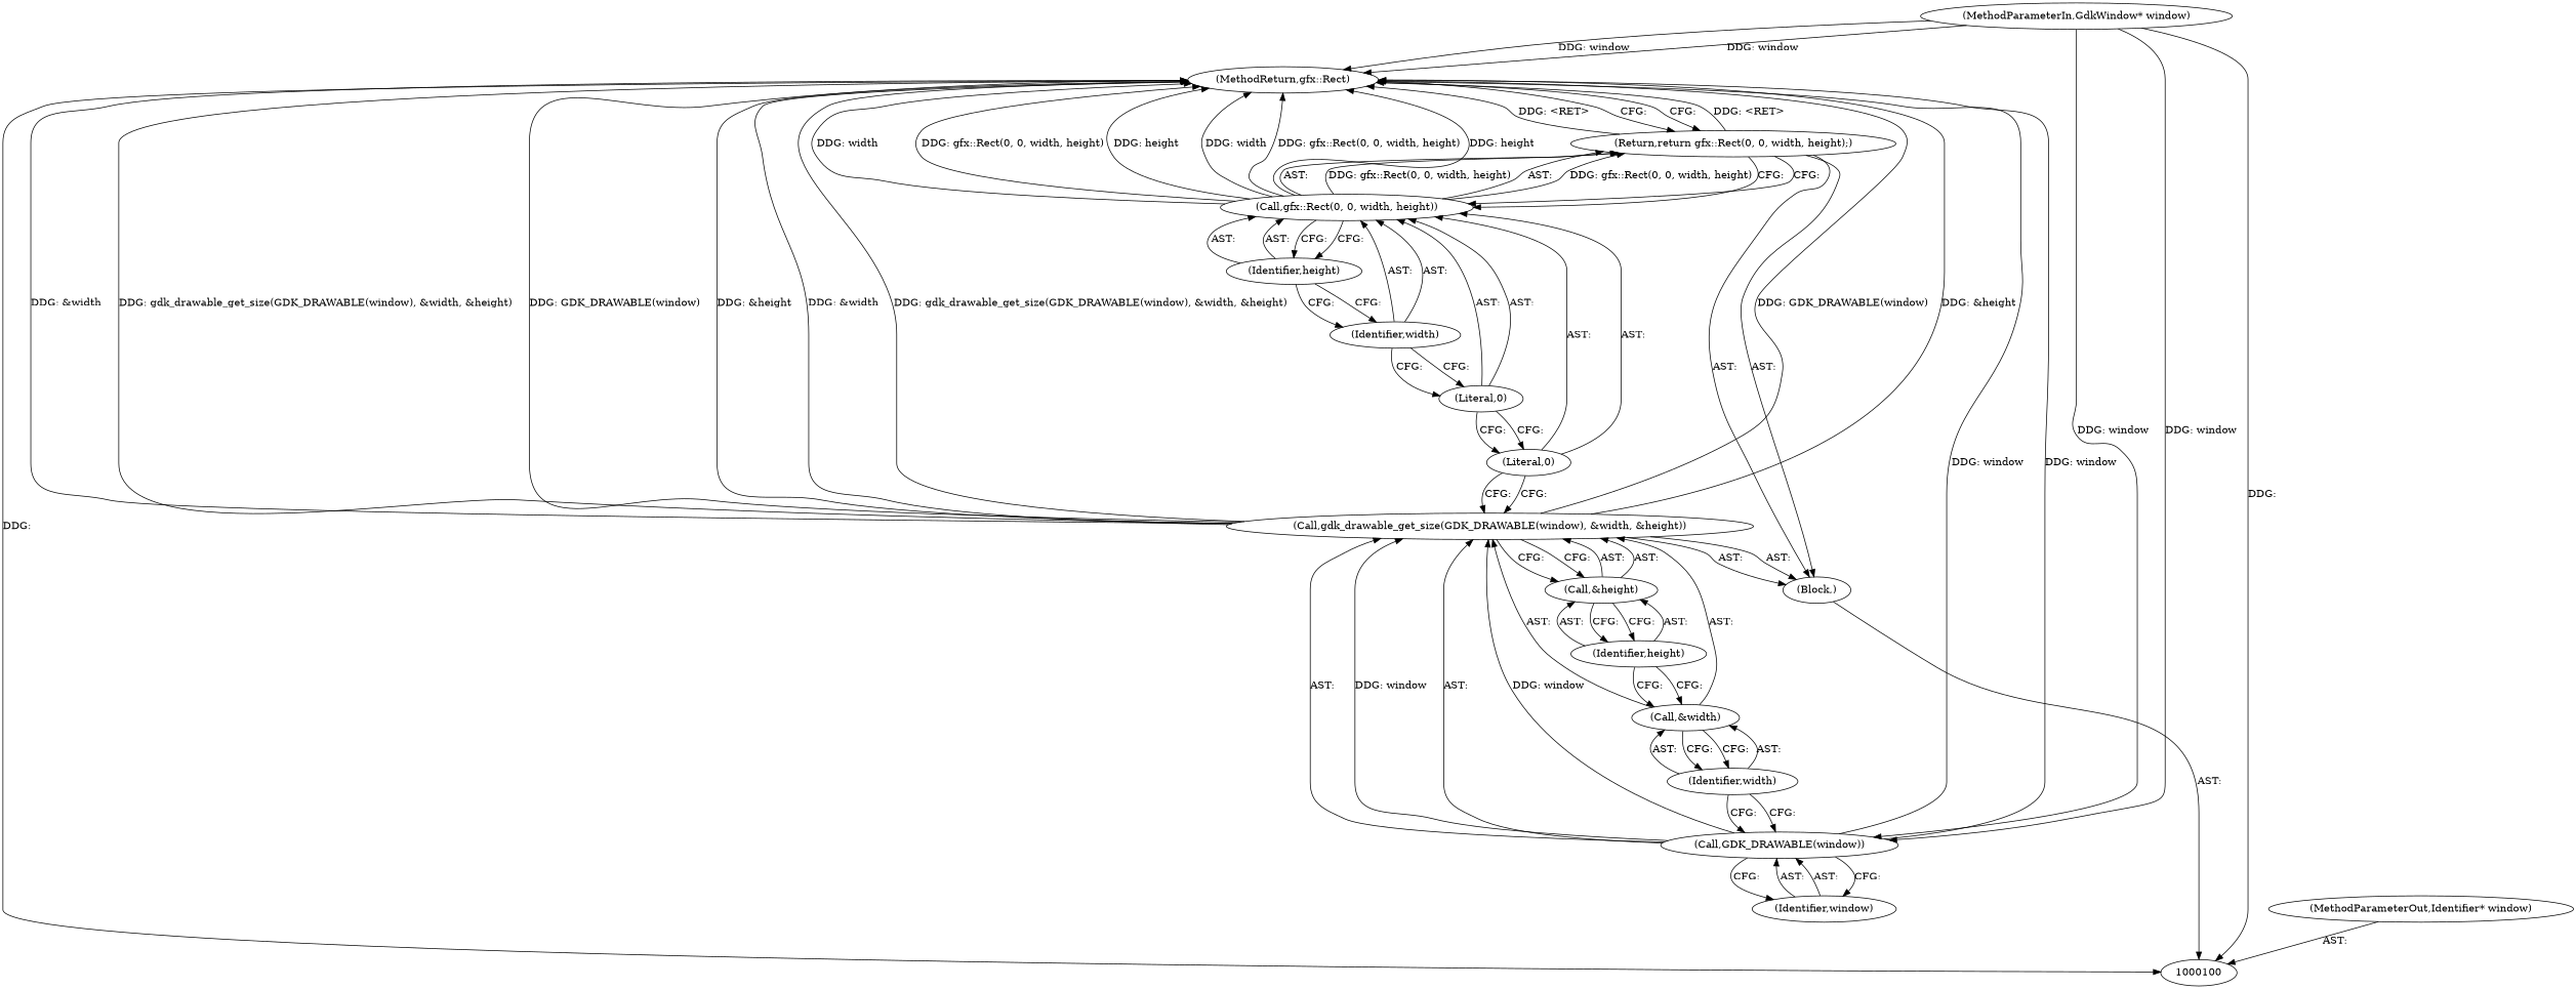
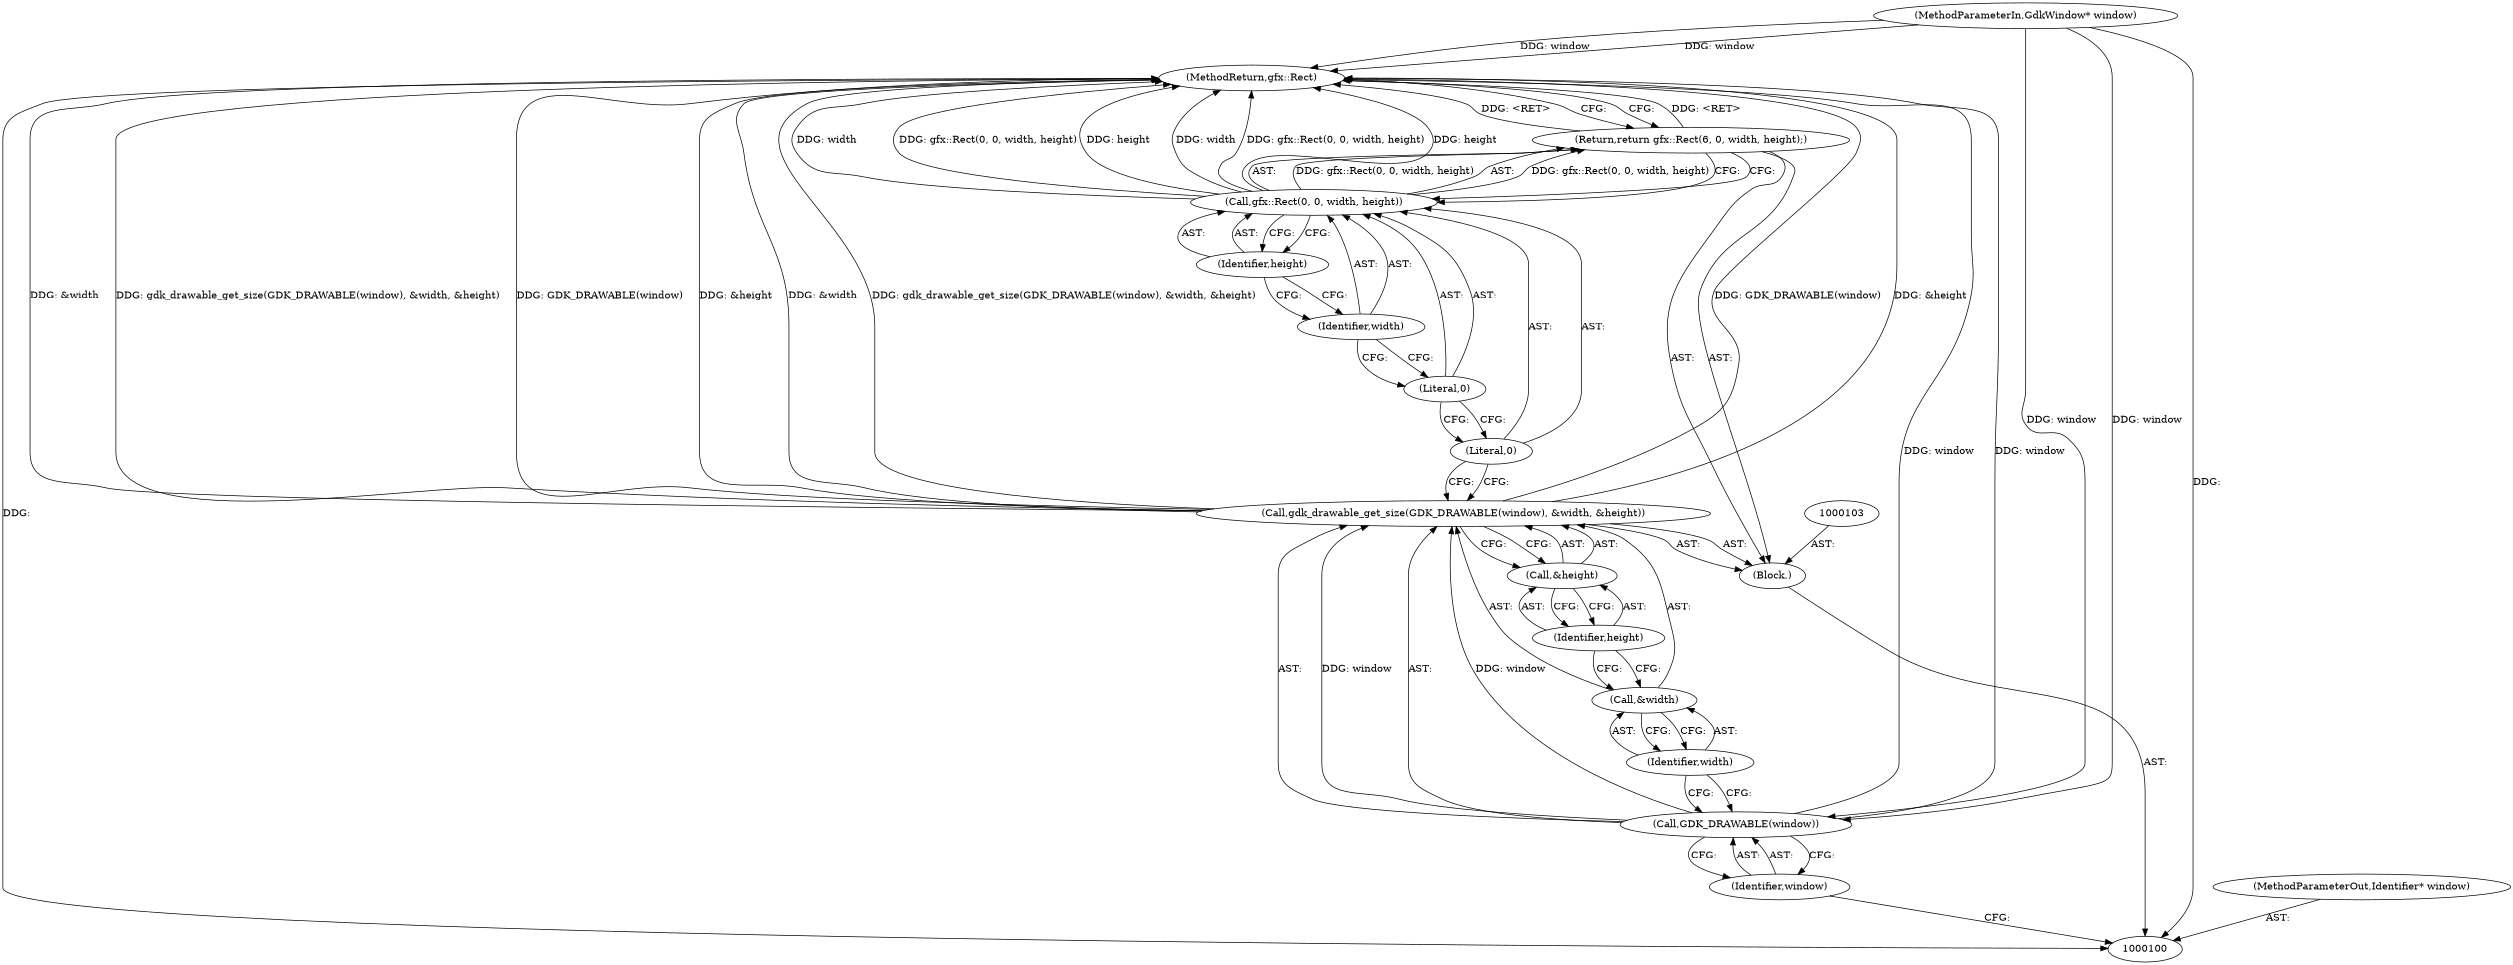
  digraph {
    n1 [label="(MethodReturn,gfx::Rect)"]
-   n2 [label="(Return,return gfx::Rect(0, 0, width, height);)"]
+   n2 [label="(Return,return gfx::Rect(6, 0, width, height);)"]
    1000100
    n4 [label="(Block,)"]
    n5 [label="(Call,gfx::Rect(0, 0, width, height))"]
    n6 [label="(MethodParameterIn,GdkWindow* window)"]
    n7 [label="(Call,GDK_DRAWABLE(window))"]
    n8 [label="(Call,gdk_drawable_get_size(GDK_DRAWABLE(window), &width, &height))"]
    n9 [label="(Identifier,window)"]
    n10 [label="(MethodParameterOut,Identifier* window)"]
    n11 [label="(Call,&height)"]
    n12 [label="(Identifier,height)"]
    n13 [label="(Call,&width)"]
    n14 [label="(Identifier,width)"]
    n15 [label="(Literal,0)"]
    n16 [label="(Identifier,height)"]
    n17 [label="(Literal,0)"]
    n18 [label="(Identifier,width)"]
+   1000103
    n1 -> n2 [label="CFG: "]
    n1 -> n2 [label="CFG: "]
    n1 -> 1000100 [label="DDG: "]
    n2 -> n1 [label="DDG: <RET>"]
    n2 -> n1 [label="DDG: <RET>"]
    n2 -> n4 [label="AST: "]
    n2 -> n4 [label="AST: "]
    n2 -> n5 [label="CFG: "]
    n2 -> n5 [label="CFG: "]
    n4 -> 1000100 [label="AST: "]
    n5 -> n1 [label="DDG: height"]
    n5 -> n1 [label="DDG: width"]
    n5 -> n1 [label="DDG: gfx::Rect(0, 0, width, height)"]
    n5 -> n1 [label="DDG: height"]
    n5 -> n1 [label="DDG: width"]
    n5 -> n1 [label="DDG: gfx::Rect(0, 0, width, height)"]
    n5 -> n2 [label="AST: "]
    n5 -> n2 [label="DDG: gfx::Rect(0, 0, width, height)"]
    n5 -> n2 [label="AST: "]
    n5 -> n2 [label="DDG: gfx::Rect(0, 0, width, height)"]
    n5 -> n16 [label="CFG: "]
    n5 -> n16 [label="CFG: "]
    n6 -> n1 [label="DDG: window"]
    n6 -> n1 [label="DDG: window"]
    n6 -> 1000100 [label="DDG: "]
    n6 -> n7 [label="DDG: window"]
    n6 -> n7 [label="DDG: window"]
    n7 -> n1 [label="DDG: window"]
    n7 -> n1 [label="DDG: window"]
    n7 -> n8 [label="AST: "]
    n7 -> n8 [label="DDG: window"]
    n7 -> n8 [label="AST: "]
    n7 -> n8 [label="DDG: window"]
    n7 -> n9 [label="CFG: "]
    n7 -> n9 [label="CFG: "]
    n8 -> n1 [label="DDG: &width"]
    n8 -> n1 [label="DDG: gdk_drawable_get_size(GDK_DRAWABLE(window), &width, &height)"]
    n8 -> n1 [label="DDG: GDK_DRAWABLE(window)"]
    n8 -> n1 [label="DDG: &height"]
    n8 -> n1 [label="DDG: &width"]
    n8 -> n1 [label="DDG: gdk_drawable_get_size(GDK_DRAWABLE(window), &width, &height)"]
    n8 -> n1 [label="DDG: GDK_DRAWABLE(window)"]
    n8 -> n1 [label="DDG: &height"]
    n8 -> n4 [label="AST: "]
    n8 -> n4 [label="AST: "]
    n8 -> n11 [label="CFG: "]
    n8 -> n11 [label="CFG: "]
+   n9 -> 1000100 [label="CFG: "]
    n9 -> n7 [label="AST: "]
    n9 -> n7 [label="AST: "]
    n10 -> 1000100 [label="AST: "]
    n11 -> n8 [label="AST: "]
    n11 -> n8 [label="AST: "]
    n11 -> n12 [label="CFG: "]
    n11 -> n12 [label="CFG: "]
    n12 -> n11 [label="AST: "]
    n12 -> n11 [label="AST: "]
    n12 -> n13 [label="CFG: "]
    n12 -> n13 [label="CFG: "]
    n13 -> n8 [label="AST: "]
    n13 -> n8 [label="AST: "]
    n13 -> n14 [label="CFG: "]
    n13 -> n14 [label="CFG: "]
    n14 -> n7 [label="CFG: "]
    n14 -> n7 [label="CFG: "]
    n14 -> n13 [label="AST: "]
    n14 -> n13 [label="AST: "]
    n15 -> n5 [label="AST: "]
    n15 -> n5 [label="AST: "]
    n15 -> n8 [label="CFG: "]
    n15 -> n8 [label="CFG: "]
    n16 -> n5 [label="AST: "]
    n16 -> n5 [label="AST: "]
    n16 -> n18 [label="CFG: "]
    n16 -> n18 [label="CFG: "]
    n17 -> n5 [label="AST: "]
    n17 -> n5 [label="AST: "]
    n17 -> n15 [label="CFG: "]
    n17 -> n15 [label="CFG: "]
    n18 -> n5 [label="AST: "]
    n18 -> n5 [label="AST: "]
    n18 -> n17 [label="CFG: "]
    n18 -> n17 [label="CFG: "]
+   1000103 -> n4 [label="AST: "]
  }
